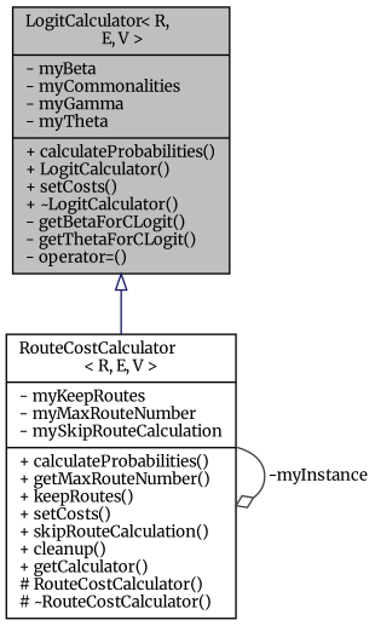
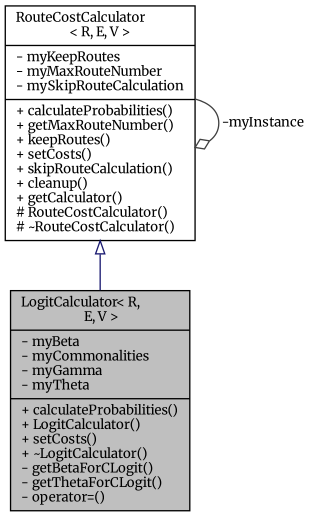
  digraph {
    fontname=Merriweather
    node [color=black fontname=Merriweather fontsize=10 shape=record style=filled]
    edge [fontname=Merriweather fontsize=10 labelfontname=Helvetica labelfontsize=10 style=solid]
    n1 [fillcolor=grey75 fontcolor=black height=0.2 label="{LogitCalculator\< R,\l E, V \>\n|- myBeta\l- myCommonalities\l- myGamma\l- myTheta\l|+ calculateProbabilities()\l+ LogitCalculator()\l+ setCosts()\l+ ~LogitCalculator()\l- getBetaForCLogit()\l- getThetaForCLogit()\l- operator=()\l}" width=0.4]
    n2 [fillcolor=white height=0.2 label="{RouteCostCalculator\l\< R, E, V \>\n|- myKeepRoutes\l- myMaxRouteNumber\l- mySkipRouteCalculation\l|+ calculateProbabilities()\l+ getMaxRouteNumber()\l+ keepRoutes()\l+ setCosts()\l+ skipRouteCalculation()\l+ cleanup()\l+ getCalculator()\l# RouteCostCalculator()\l# ~RouteCostCalculator()\l}" width=0.4]
-   n1 -> n2 [arrowtail=onormal color=midnightblue dir=back]
+   n2 -> n1 [arrowtail=onormal color=midnightblue dir=back]
    n2 -> n2 [arrowhead=odiamond color=grey25 label=" -myInstance"]
  }
